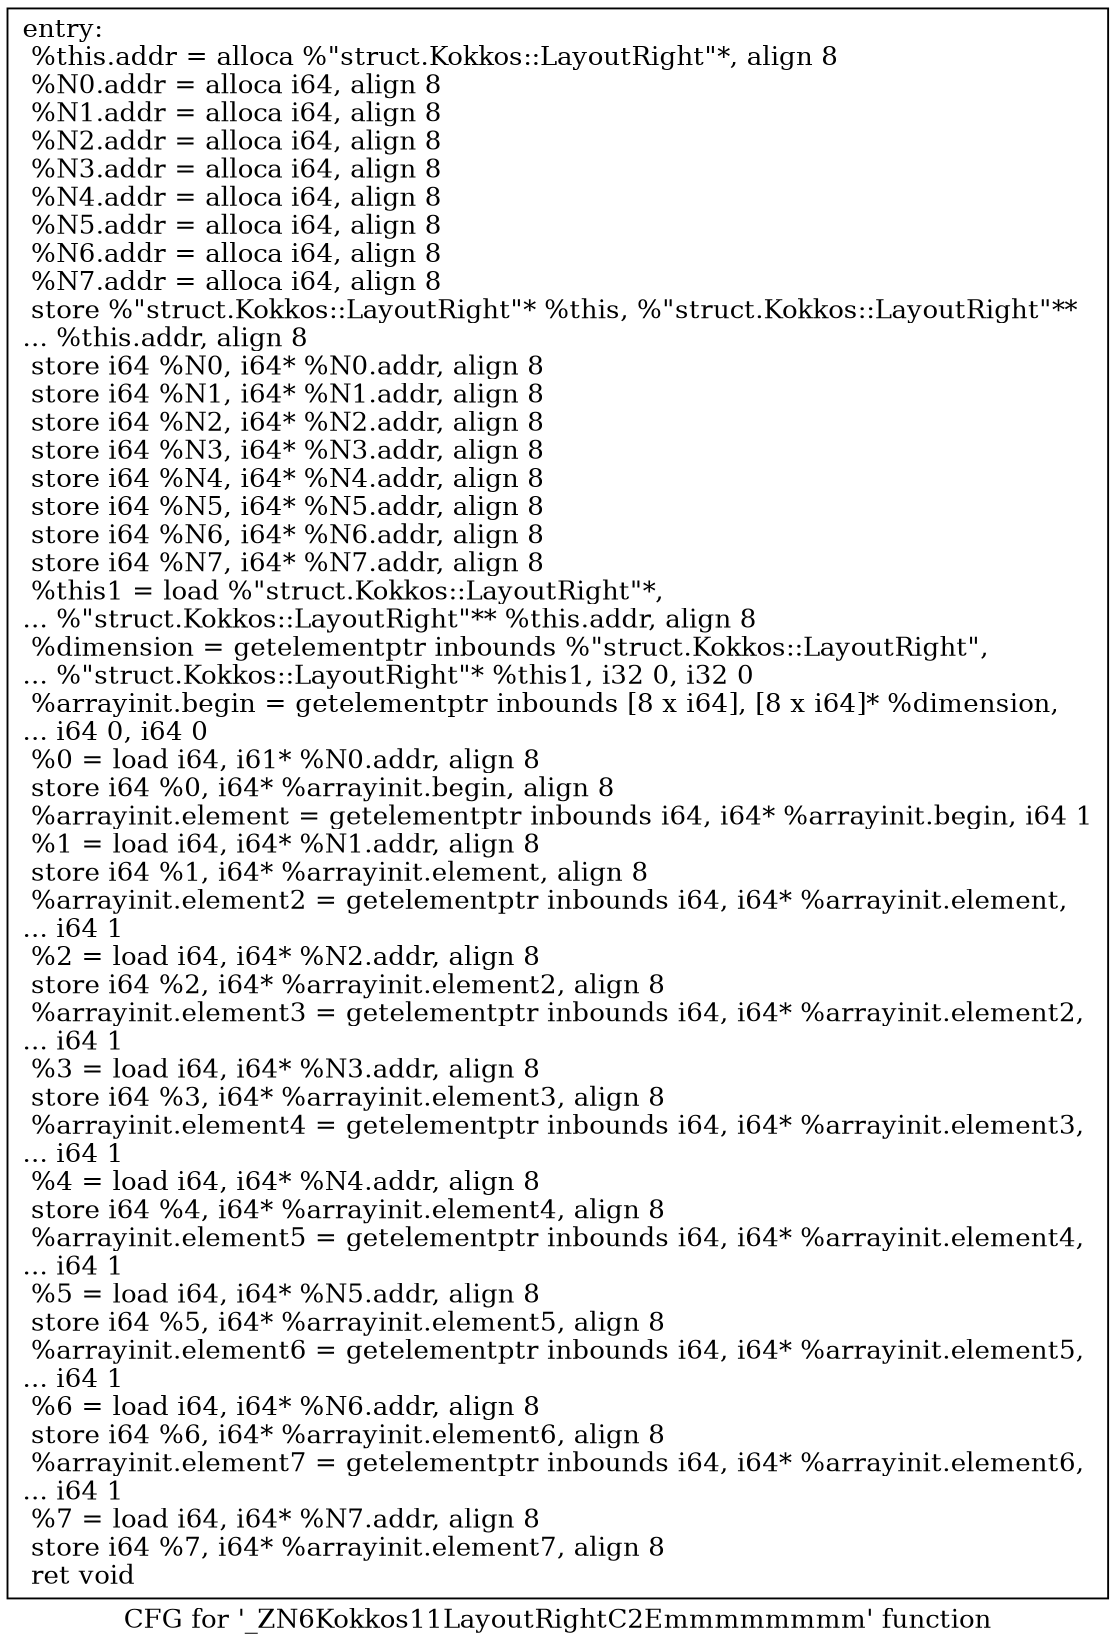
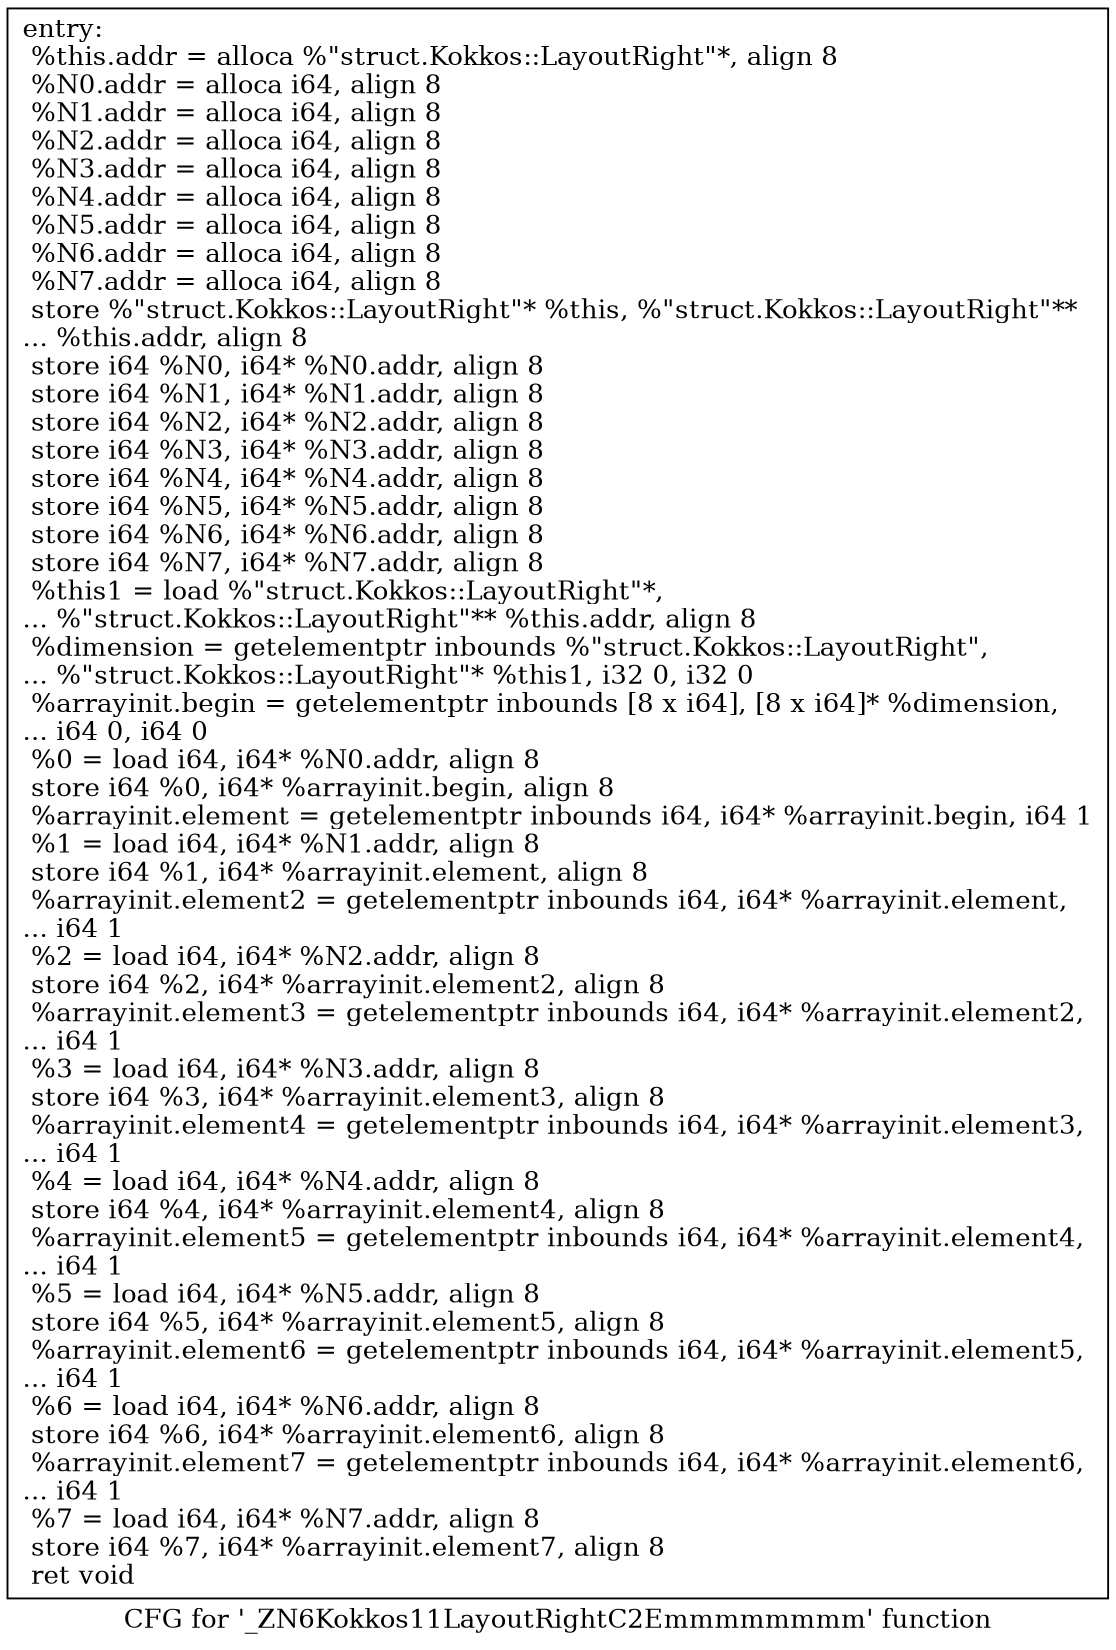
  digraph {
    label="CFG for '_ZN6Kokkos11LayoutRightC2Emmmmmmmm' function"
    rankdir=LR
-   n1 [label="{entry:\l  %this.addr = alloca %\"struct.Kokkos::LayoutRight\"*, align 8\l  %N0.addr = alloca i64, align 8\l  %N1.addr = alloca i64, align 8\l  %N2.addr = alloca i64, align 8\l  %N3.addr = alloca i64, align 8\l  %N4.addr = alloca i64, align 8\l  %N5.addr = alloca i64, align 8\l  %N6.addr = alloca i64, align 8\l  %N7.addr = alloca i64, align 8\l  store %\"struct.Kokkos::LayoutRight\"* %this, %\"struct.Kokkos::LayoutRight\"**\l... %this.addr, align 8\l  store i64 %N0, i64* %N0.addr, align 8\l  store i64 %N1, i64* %N1.addr, align 8\l  store i64 %N2, i64* %N2.addr, align 8\l  store i64 %N3, i64* %N3.addr, align 8\l  store i64 %N4, i64* %N4.addr, align 8\l  store i64 %N5, i64* %N5.addr, align 8\l  store i64 %N6, i64* %N6.addr, align 8\l  store i64 %N7, i64* %N7.addr, align 8\l  %this1 = load %\"struct.Kokkos::LayoutRight\"*,\l... %\"struct.Kokkos::LayoutRight\"** %this.addr, align 8\l  %dimension = getelementptr inbounds %\"struct.Kokkos::LayoutRight\",\l... %\"struct.Kokkos::LayoutRight\"* %this1, i32 0, i32 0\l  %arrayinit.begin = getelementptr inbounds [8 x i64], [8 x i64]* %dimension,\l... i64 0, i64 0\l  %0 = load i64, i61* %N0.addr, align 8\l  store i64 %0, i64* %arrayinit.begin, align 8\l  %arrayinit.element = getelementptr inbounds i64, i64* %arrayinit.begin, i64 1\l  %1 = load i64, i64* %N1.addr, align 8\l  store i64 %1, i64* %arrayinit.element, align 8\l  %arrayinit.element2 = getelementptr inbounds i64, i64* %arrayinit.element,\l... i64 1\l  %2 = load i64, i64* %N2.addr, align 8\l  store i64 %2, i64* %arrayinit.element2, align 8\l  %arrayinit.element3 = getelementptr inbounds i64, i64* %arrayinit.element2,\l... i64 1\l  %3 = load i64, i64* %N3.addr, align 8\l  store i64 %3, i64* %arrayinit.element3, align 8\l  %arrayinit.element4 = getelementptr inbounds i64, i64* %arrayinit.element3,\l... i64 1\l  %4 = load i64, i64* %N4.addr, align 8\l  store i64 %4, i64* %arrayinit.element4, align 8\l  %arrayinit.element5 = getelementptr inbounds i64, i64* %arrayinit.element4,\l... i64 1\l  %5 = load i64, i64* %N5.addr, align 8\l  store i64 %5, i64* %arrayinit.element5, align 8\l  %arrayinit.element6 = getelementptr inbounds i64, i64* %arrayinit.element5,\l... i64 1\l  %6 = load i64, i64* %N6.addr, align 8\l  store i64 %6, i64* %arrayinit.element6, align 8\l  %arrayinit.element7 = getelementptr inbounds i64, i64* %arrayinit.element6,\l... i64 1\l  %7 = load i64, i64* %N7.addr, align 8\l  store i64 %7, i64* %arrayinit.element7, align 8\l  ret void\l}" shape=record]
+   n1 [label="{entry:\l  %this.addr = alloca %\"struct.Kokkos::LayoutRight\"*, align 8\l  %N0.addr = alloca i64, align 8\l  %N1.addr = alloca i64, align 8\l  %N2.addr = alloca i64, align 8\l  %N3.addr = alloca i64, align 8\l  %N4.addr = alloca i64, align 8\l  %N5.addr = alloca i64, align 8\l  %N6.addr = alloca i64, align 8\l  %N7.addr = alloca i64, align 8\l  store %\"struct.Kokkos::LayoutRight\"* %this, %\"struct.Kokkos::LayoutRight\"**\l... %this.addr, align 8\l  store i64 %N0, i64* %N0.addr, align 8\l  store i64 %N1, i64* %N1.addr, align 8\l  store i64 %N2, i64* %N2.addr, align 8\l  store i64 %N3, i64* %N3.addr, align 8\l  store i64 %N4, i64* %N4.addr, align 8\l  store i64 %N5, i64* %N5.addr, align 8\l  store i64 %N6, i64* %N6.addr, align 8\l  store i64 %N7, i64* %N7.addr, align 8\l  %this1 = load %\"struct.Kokkos::LayoutRight\"*,\l... %\"struct.Kokkos::LayoutRight\"** %this.addr, align 8\l  %dimension = getelementptr inbounds %\"struct.Kokkos::LayoutRight\",\l... %\"struct.Kokkos::LayoutRight\"* %this1, i32 0, i32 0\l  %arrayinit.begin = getelementptr inbounds [8 x i64], [8 x i64]* %dimension,\l... i64 0, i64 0\l  %0 = load i64, i64* %N0.addr, align 8\l  store i64 %0, i64* %arrayinit.begin, align 8\l  %arrayinit.element = getelementptr inbounds i64, i64* %arrayinit.begin, i64 1\l  %1 = load i64, i64* %N1.addr, align 8\l  store i64 %1, i64* %arrayinit.element, align 8\l  %arrayinit.element2 = getelementptr inbounds i64, i64* %arrayinit.element,\l... i64 1\l  %2 = load i64, i64* %N2.addr, align 8\l  store i64 %2, i64* %arrayinit.element2, align 8\l  %arrayinit.element3 = getelementptr inbounds i64, i64* %arrayinit.element2,\l... i64 1\l  %3 = load i64, i64* %N3.addr, align 8\l  store i64 %3, i64* %arrayinit.element3, align 8\l  %arrayinit.element4 = getelementptr inbounds i64, i64* %arrayinit.element3,\l... i64 1\l  %4 = load i64, i64* %N4.addr, align 8\l  store i64 %4, i64* %arrayinit.element4, align 8\l  %arrayinit.element5 = getelementptr inbounds i64, i64* %arrayinit.element4,\l... i64 1\l  %5 = load i64, i64* %N5.addr, align 8\l  store i64 %5, i64* %arrayinit.element5, align 8\l  %arrayinit.element6 = getelementptr inbounds i64, i64* %arrayinit.element5,\l... i64 1\l  %6 = load i64, i64* %N6.addr, align 8\l  store i64 %6, i64* %arrayinit.element6, align 8\l  %arrayinit.element7 = getelementptr inbounds i64, i64* %arrayinit.element6,\l... i64 1\l  %7 = load i64, i64* %N7.addr, align 8\l  store i64 %7, i64* %arrayinit.element7, align 8\l  ret void\l}" shape=record]
  }
